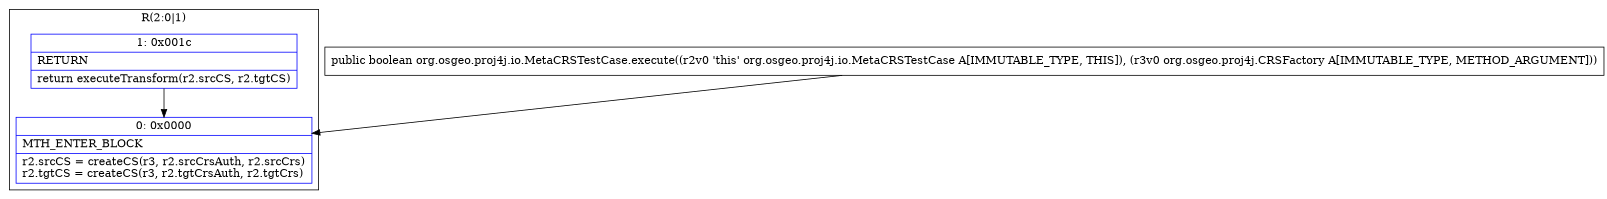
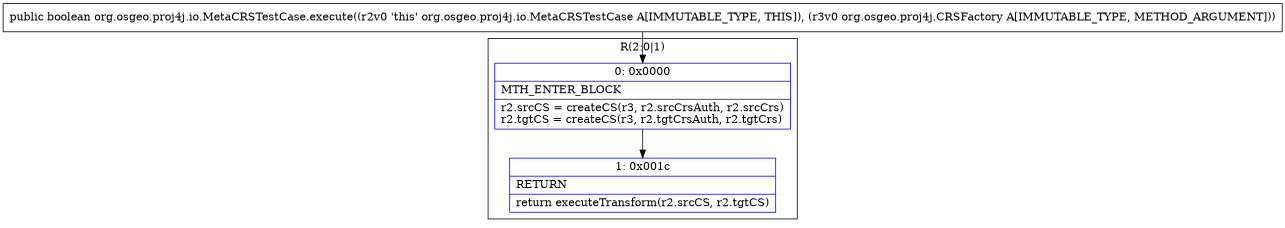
  digraph {
    node [color=blue shape=record]
    n1 [label="{0\:\ 0x0000|MTH_ENTER_BLOCK\l|r2.srcCS = createCS(r3, r2.srcCrsAuth, r2.srcCrs)\lr2.tgtCS = createCS(r3, r2.tgtCrsAuth, r2.tgtCrs)\l}"]
    n2 [label="{1\:\ 0x001c|RETURN\l|return executeTransform(r2.srcCS, r2.tgtCS)\l}"]
    n3 [label="{public boolean org.osgeo.proj4j.io.MetaCRSTestCase.execute((r2v0 'this' org.osgeo.proj4j.io.MetaCRSTestCase A[IMMUTABLE_TYPE, THIS]), (r3v0 org.osgeo.proj4j.CRSFactory A[IMMUTABLE_TYPE, METHOD_ARGUMENT])) }" color=""]
    subgraph cluster_1 {
      label="R(2:0|1)"
      n1
      n2
    }
-   n2 -> n1
+   n1 -> n2
    n3 -> n1
  }
